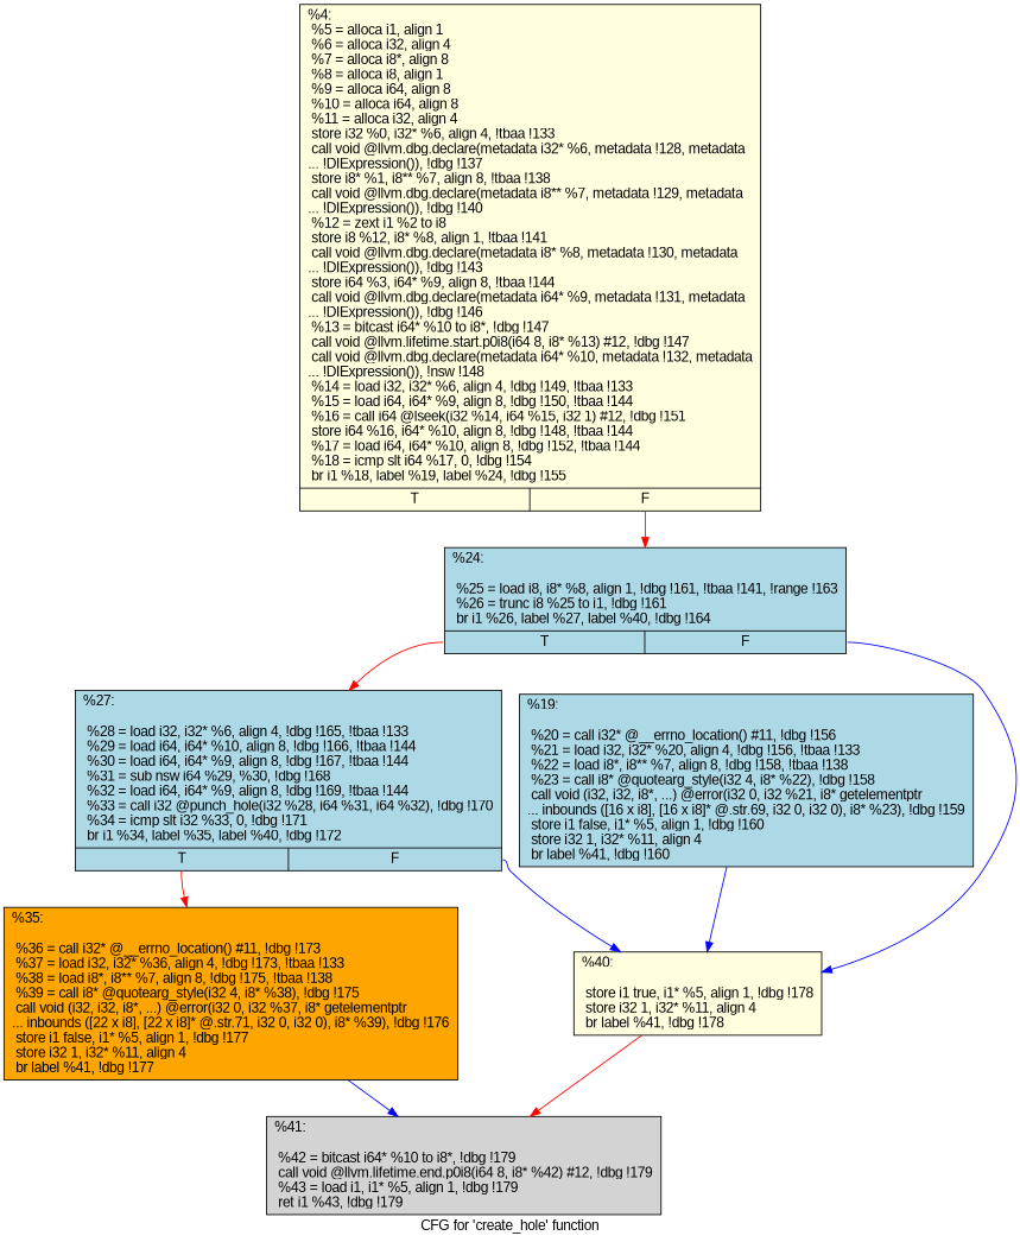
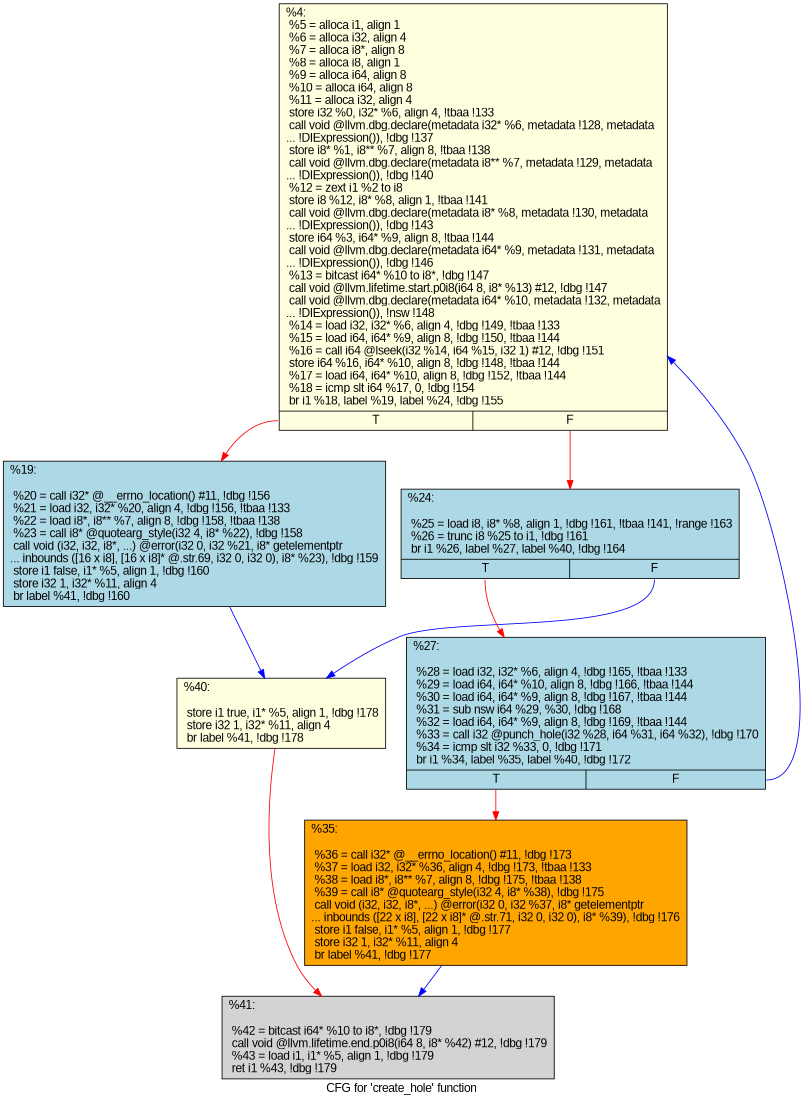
  digraph {
    fontname="Liberation Sans"
    label="CFG for 'create_hole' function"
    node [fillcolor=lightblue fontname="Liberation Sans" shape=record style=filled]
    edge [color=red fontname="Liberation Sans"]
    n1 [fillcolor=lightyellow label="{%4:\l  %5 = alloca i1, align 1\l  %6 = alloca i32, align 4\l  %7 = alloca i8*, align 8\l  %8 = alloca i8, align 1\l  %9 = alloca i64, align 8\l  %10 = alloca i64, align 8\l  %11 = alloca i32, align 4\l  store i32 %0, i32* %6, align 4, !tbaa !133\l  call void @llvm.dbg.declare(metadata i32* %6, metadata !128, metadata\l... !DIExpression()), !dbg !137\l  store i8* %1, i8** %7, align 8, !tbaa !138\l  call void @llvm.dbg.declare(metadata i8** %7, metadata !129, metadata\l... !DIExpression()), !dbg !140\l  %12 = zext i1 %2 to i8\l  store i8 %12, i8* %8, align 1, !tbaa !141\l  call void @llvm.dbg.declare(metadata i8* %8, metadata !130, metadata\l... !DIExpression()), !dbg !143\l  store i64 %3, i64* %9, align 8, !tbaa !144\l  call void @llvm.dbg.declare(metadata i64* %9, metadata !131, metadata\l... !DIExpression()), !dbg !146\l  %13 = bitcast i64* %10 to i8*, !dbg !147\l  call void @llvm.lifetime.start.p0i8(i64 8, i8* %13) #12, !dbg !147\l  call void @llvm.dbg.declare(metadata i64* %10, metadata !132, metadata\l... !DIExpression()), !nsw !148\l  %14 = load i32, i32* %6, align 4, !dbg !149, !tbaa !133\l  %15 = load i64, i64* %9, align 8, !dbg !150, !tbaa !144\l  %16 = call i64 @lseek(i32 %14, i64 %15, i32 1) #12, !dbg !151\l  store i64 %16, i64* %10, align 8, !dbg !148, !tbaa !144\l  %17 = load i64, i64* %10, align 8, !dbg !152, !tbaa !144\l  %18 = icmp slt i64 %17, 0, !dbg !154\l  br i1 %18, label %19, label %24, !dbg !155\l|{<s0>T|<s1>F}}"]
    n2 [label="{%19:\l\l  %20 = call i32* @__errno_location() #11, !dbg !156\l  %21 = load i32, i32* %20, align 4, !dbg !156, !tbaa !133\l  %22 = load i8*, i8** %7, align 8, !dbg !158, !tbaa !138\l  %23 = call i8* @quotearg_style(i32 4, i8* %22), !dbg !158\l  call void (i32, i32, i8*, ...) @error(i32 0, i32 %21, i8* getelementptr\l... inbounds ([16 x i8], [16 x i8]* @.str.69, i32 0, i32 0), i8* %23), !dbg !159\l  store i1 false, i1* %5, align 1, !dbg !160\l  store i32 1, i32* %11, align 4\l  br label %41, !dbg !160\l}"]
    n3 [label="{%24:\l\l  %25 = load i8, i8* %8, align 1, !dbg !161, !tbaa !141, !range !163\l  %26 = trunc i8 %25 to i1, !dbg !161\l  br i1 %26, label %27, label %40, !dbg !164\l|{<s0>T|<s1>F}}"]
    n4 [fillcolor=lightyellow label="{%40:\l\l  store i1 true, i1* %5, align 1, !dbg !178\l  store i32 1, i32* %11, align 4\l  br label %41, !dbg !178\l}"]
    n5 [label="{%27:\l\l  %28 = load i32, i32* %6, align 4, !dbg !165, !tbaa !133\l  %29 = load i64, i64* %10, align 8, !dbg !166, !tbaa !144\l  %30 = load i64, i64* %9, align 8, !dbg !167, !tbaa !144\l  %31 = sub nsw i64 %29, %30, !dbg !168\l  %32 = load i64, i64* %9, align 8, !dbg !169, !tbaa !144\l  %33 = call i32 @punch_hole(i32 %28, i64 %31, i64 %32), !dbg !170\l  %34 = icmp slt i32 %33, 0, !dbg !171\l  br i1 %34, label %35, label %40, !dbg !172\l|{<s0>T|<s1>F}}"]
    n6 [fillcolor=lightgrey label="{%41:\l\l  %42 = bitcast i64* %10 to i8*, !dbg !179\l  call void @llvm.lifetime.end.p0i8(i64 8, i8* %42) #12, !dbg !179\l  %43 = load i1, i1* %5, align 1, !dbg !179\l  ret i1 %43, !dbg !179\l}"]
    n7 [fillcolor=orange label="{%35:\l\l  %36 = call i32* @__errno_location() #11, !dbg !173\l  %37 = load i32, i32* %36, align 4, !dbg !173, !tbaa !133\l  %38 = load i8*, i8** %7, align 8, !dbg !175, !tbaa !138\l  %39 = call i8* @quotearg_style(i32 4, i8* %38), !dbg !175\l  call void (i32, i32, i8*, ...) @error(i32 0, i32 %37, i8* getelementptr\l... inbounds ([22 x i8], [22 x i8]* @.str.71, i32 0, i32 0), i8* %39), !dbg !176\l  store i1 false, i1* %5, align 1, !dbg !177\l  store i32 1, i32* %11, align 4\l  br label %41, !dbg !177\l}"]
+   n1 -> n2 [tailport=s0]
    n1 -> n3 [tailport=s1]
    n2 -> n4 [color=blue]
    n3 -> n4 [color=blue tailport=s1]
    n3 -> n5 [tailport=s0]
    n4 -> n6
-   n5 -> n4 [color=blue tailport=s1]
+   n5 -> n1 [color=blue tailport=s1]
    n5 -> n7 [tailport=s0]
    n7 -> n6 [color=blue]
  }
